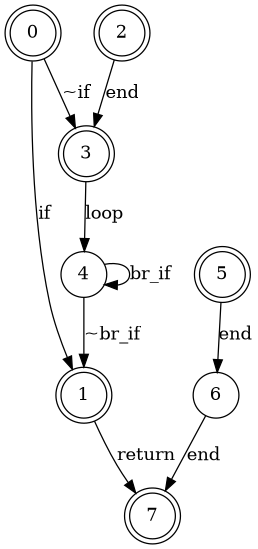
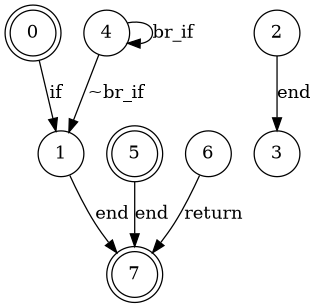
  digraph {
    node [shape=circle]
    0 [shape=doublecircle]
-   1 [shape=doublecircle]
-   3 [shape=doublecircle]
+   1
+   3
    7 [shape=doublecircle]
    4
-   2 [shape=doublecircle]
+   2
    5 [shape=doublecircle]
    6
    0 -> 1 [label=if]
-   0 -> 3 [label="~if"]
-   1 -> 7 [label=return]
-   3 -> 4 [label=loop]
+   1 -> 7 [label=end]
    4 -> 1 [label="~br_if"]
    4 -> 4 [label=br_if]
    2 -> 3 [label=end]
-   5 -> 6 [label=end]
-   6 -> 7 [label=end]
+   5 -> 7 [label=end]
+   6 -> 7 [label=return]
  }
